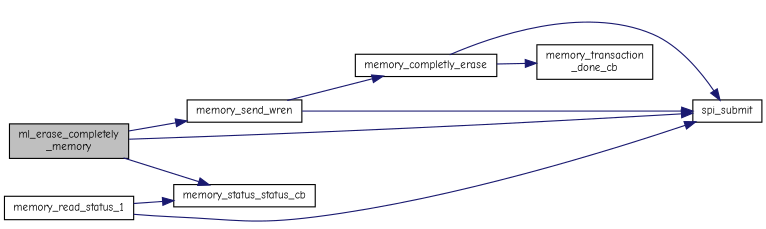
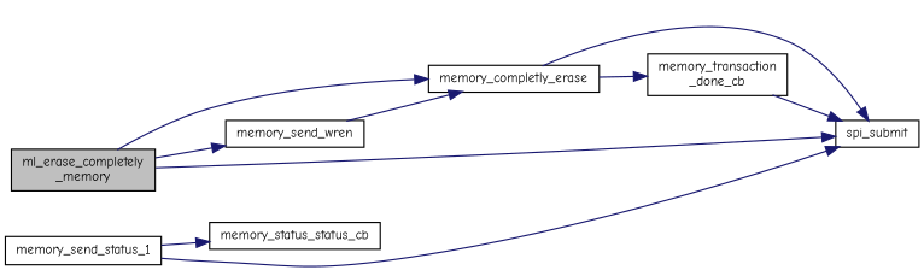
  digraph {
    fontname="Comic Neue"
    rankdir=LR
    node [color=black fillcolor=white fontname="Comic Neue" fontsize=10 shape=record style=filled]
    edge [color=midnightblue fontname="Comic Neue" fontsize=10 labelfontname=FreeSans labelfontsize=10 style=solid]
    n1 [fillcolor=grey75 fontcolor=black height=0.2 label="ml_erase_completely\l_memory" width=0.4]
    n2 [height=0.2 label=memory_completly_erase width=0.4]
    n3 [height=0.2 label=memory_send_wren width=0.4]
    n4 [height=0.2 label=spi_submit width=0.4]
    n5 [height=0.2 label="memory_transaction\l_done_cb" width=0.4]
-   n6 [height=0.2 label=memory_read_status_1 width=0.4]
+   n6 [height=0.2 label=memory_send_status_1 width=0.4]
    n7 [height=0.2 label=memory_status_status_cb width=0.4]
-   n1 -> n7
+   n1 -> n2
    n1 -> n3
    n1 -> n4
    n2 -> n4
    n2 -> n5
    n3 -> n2
-   n3 -> n4
+   n5 -> n4
    n6 -> n4
    n6 -> n7
  }
